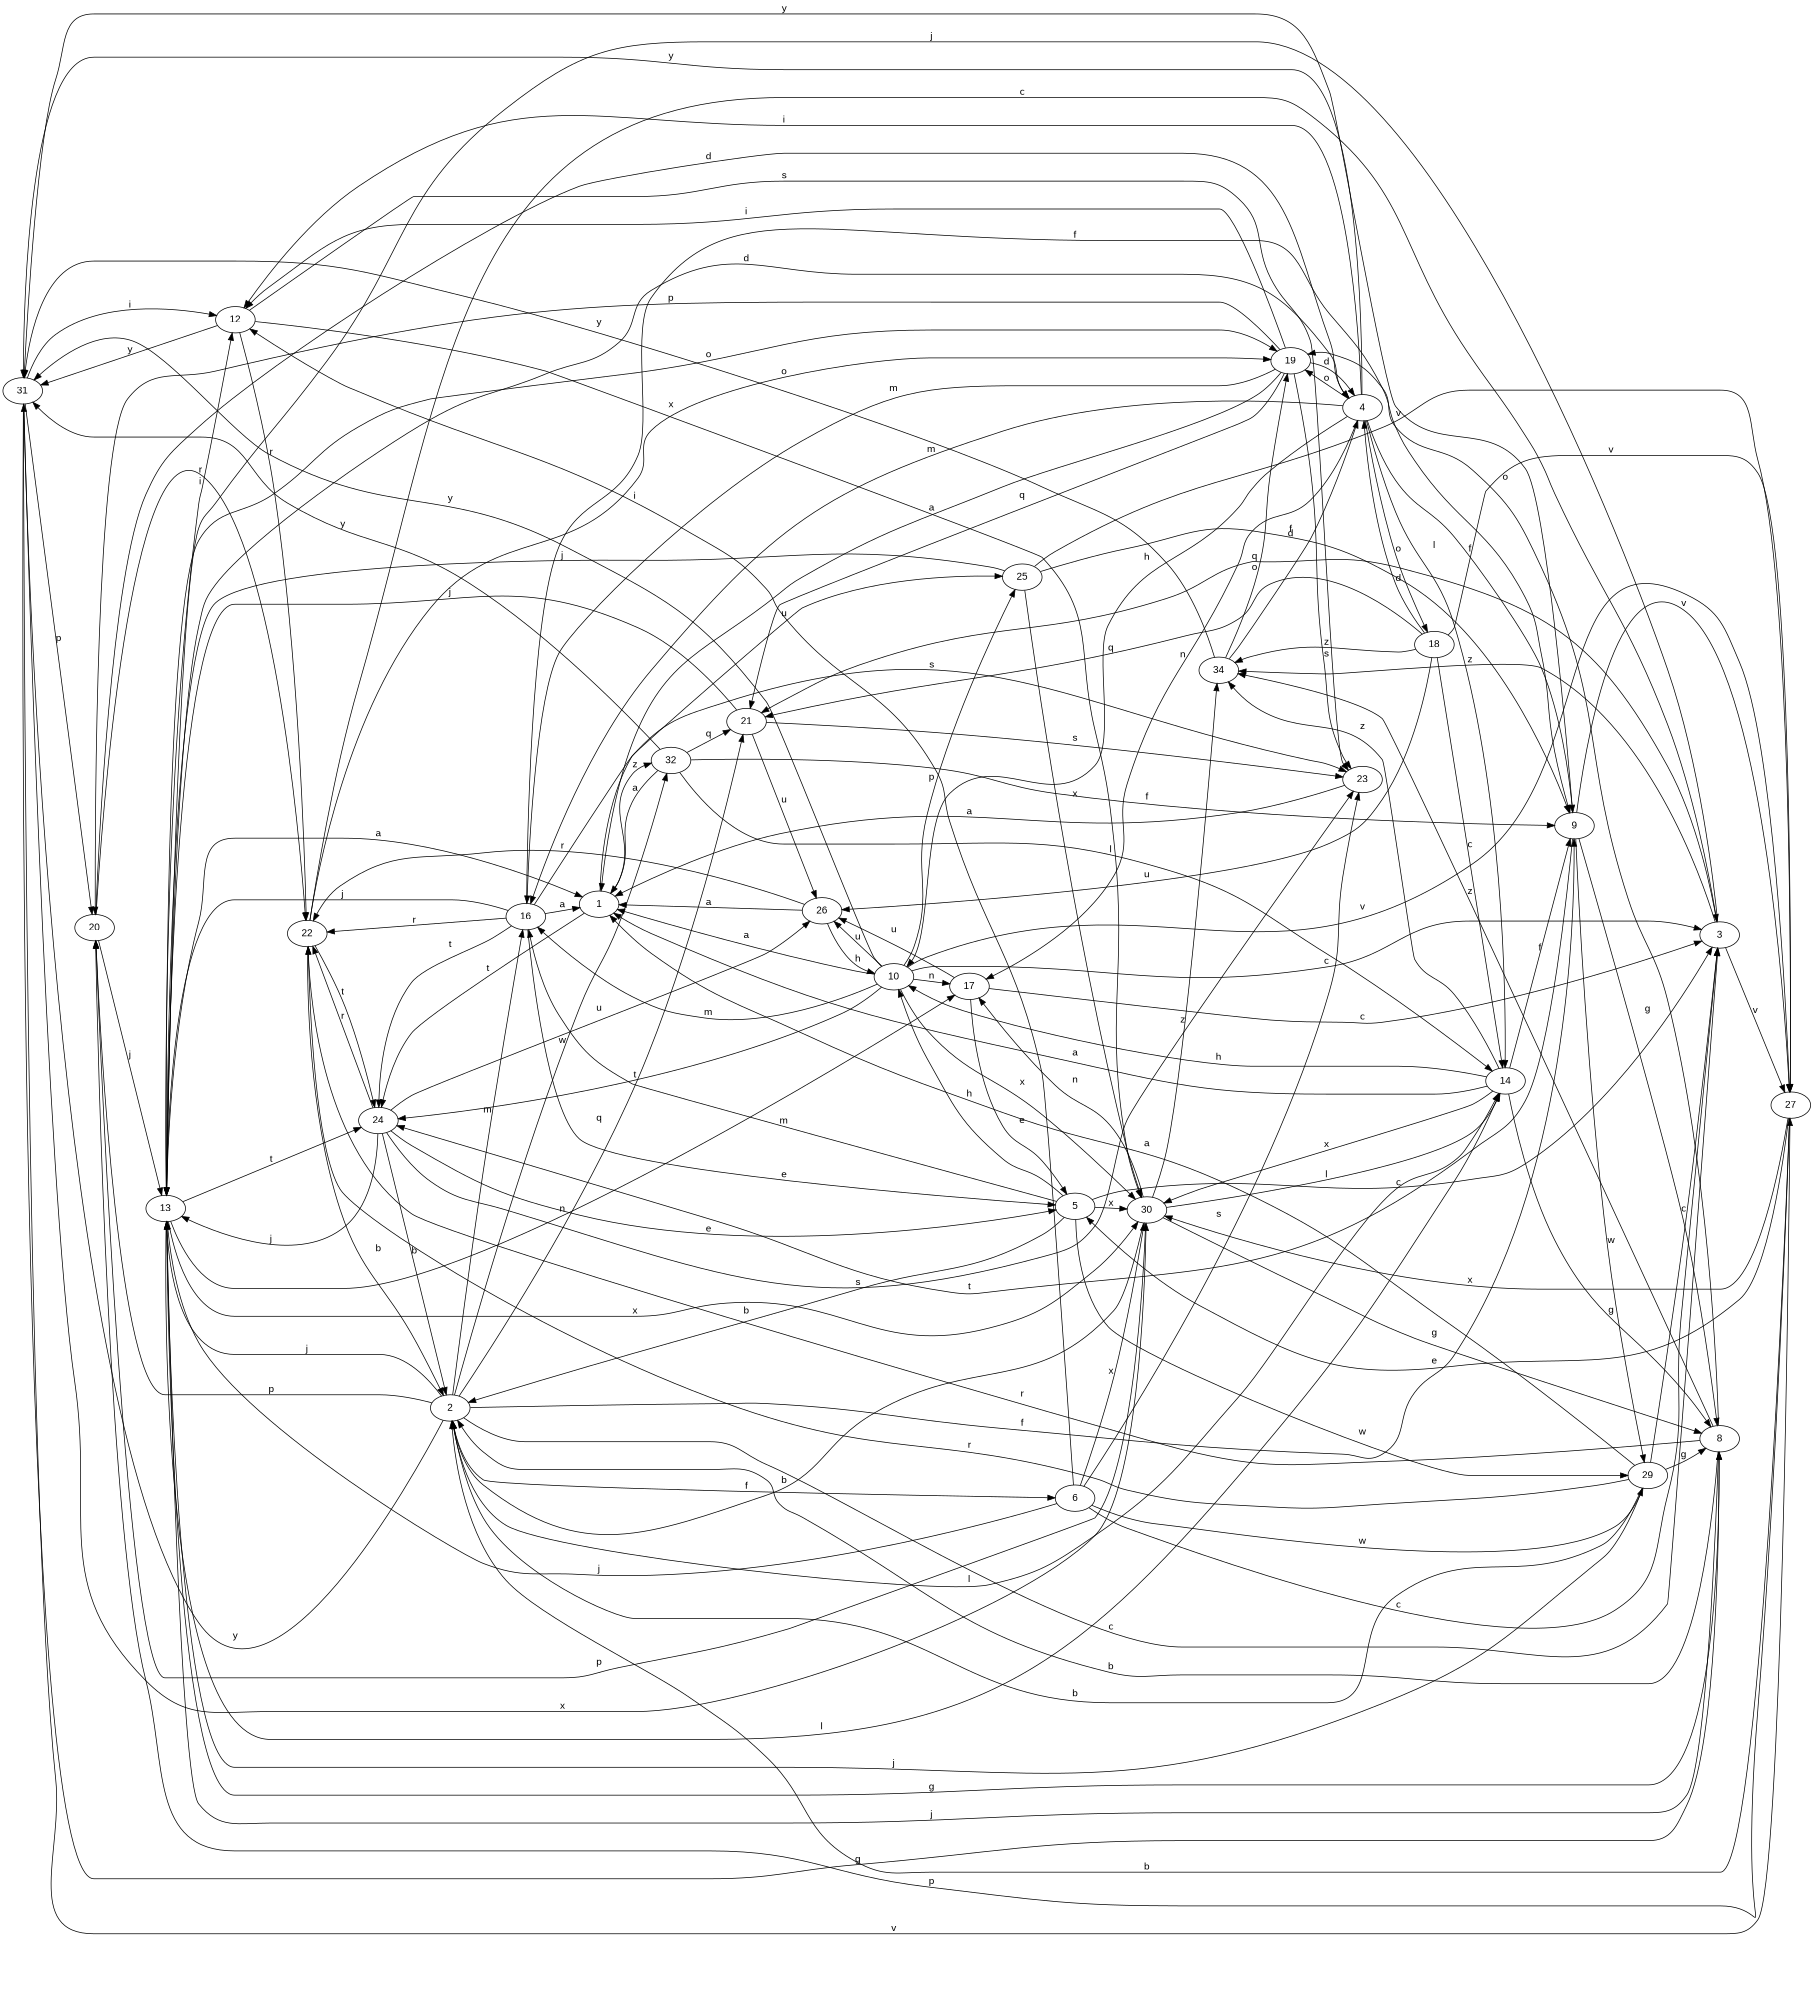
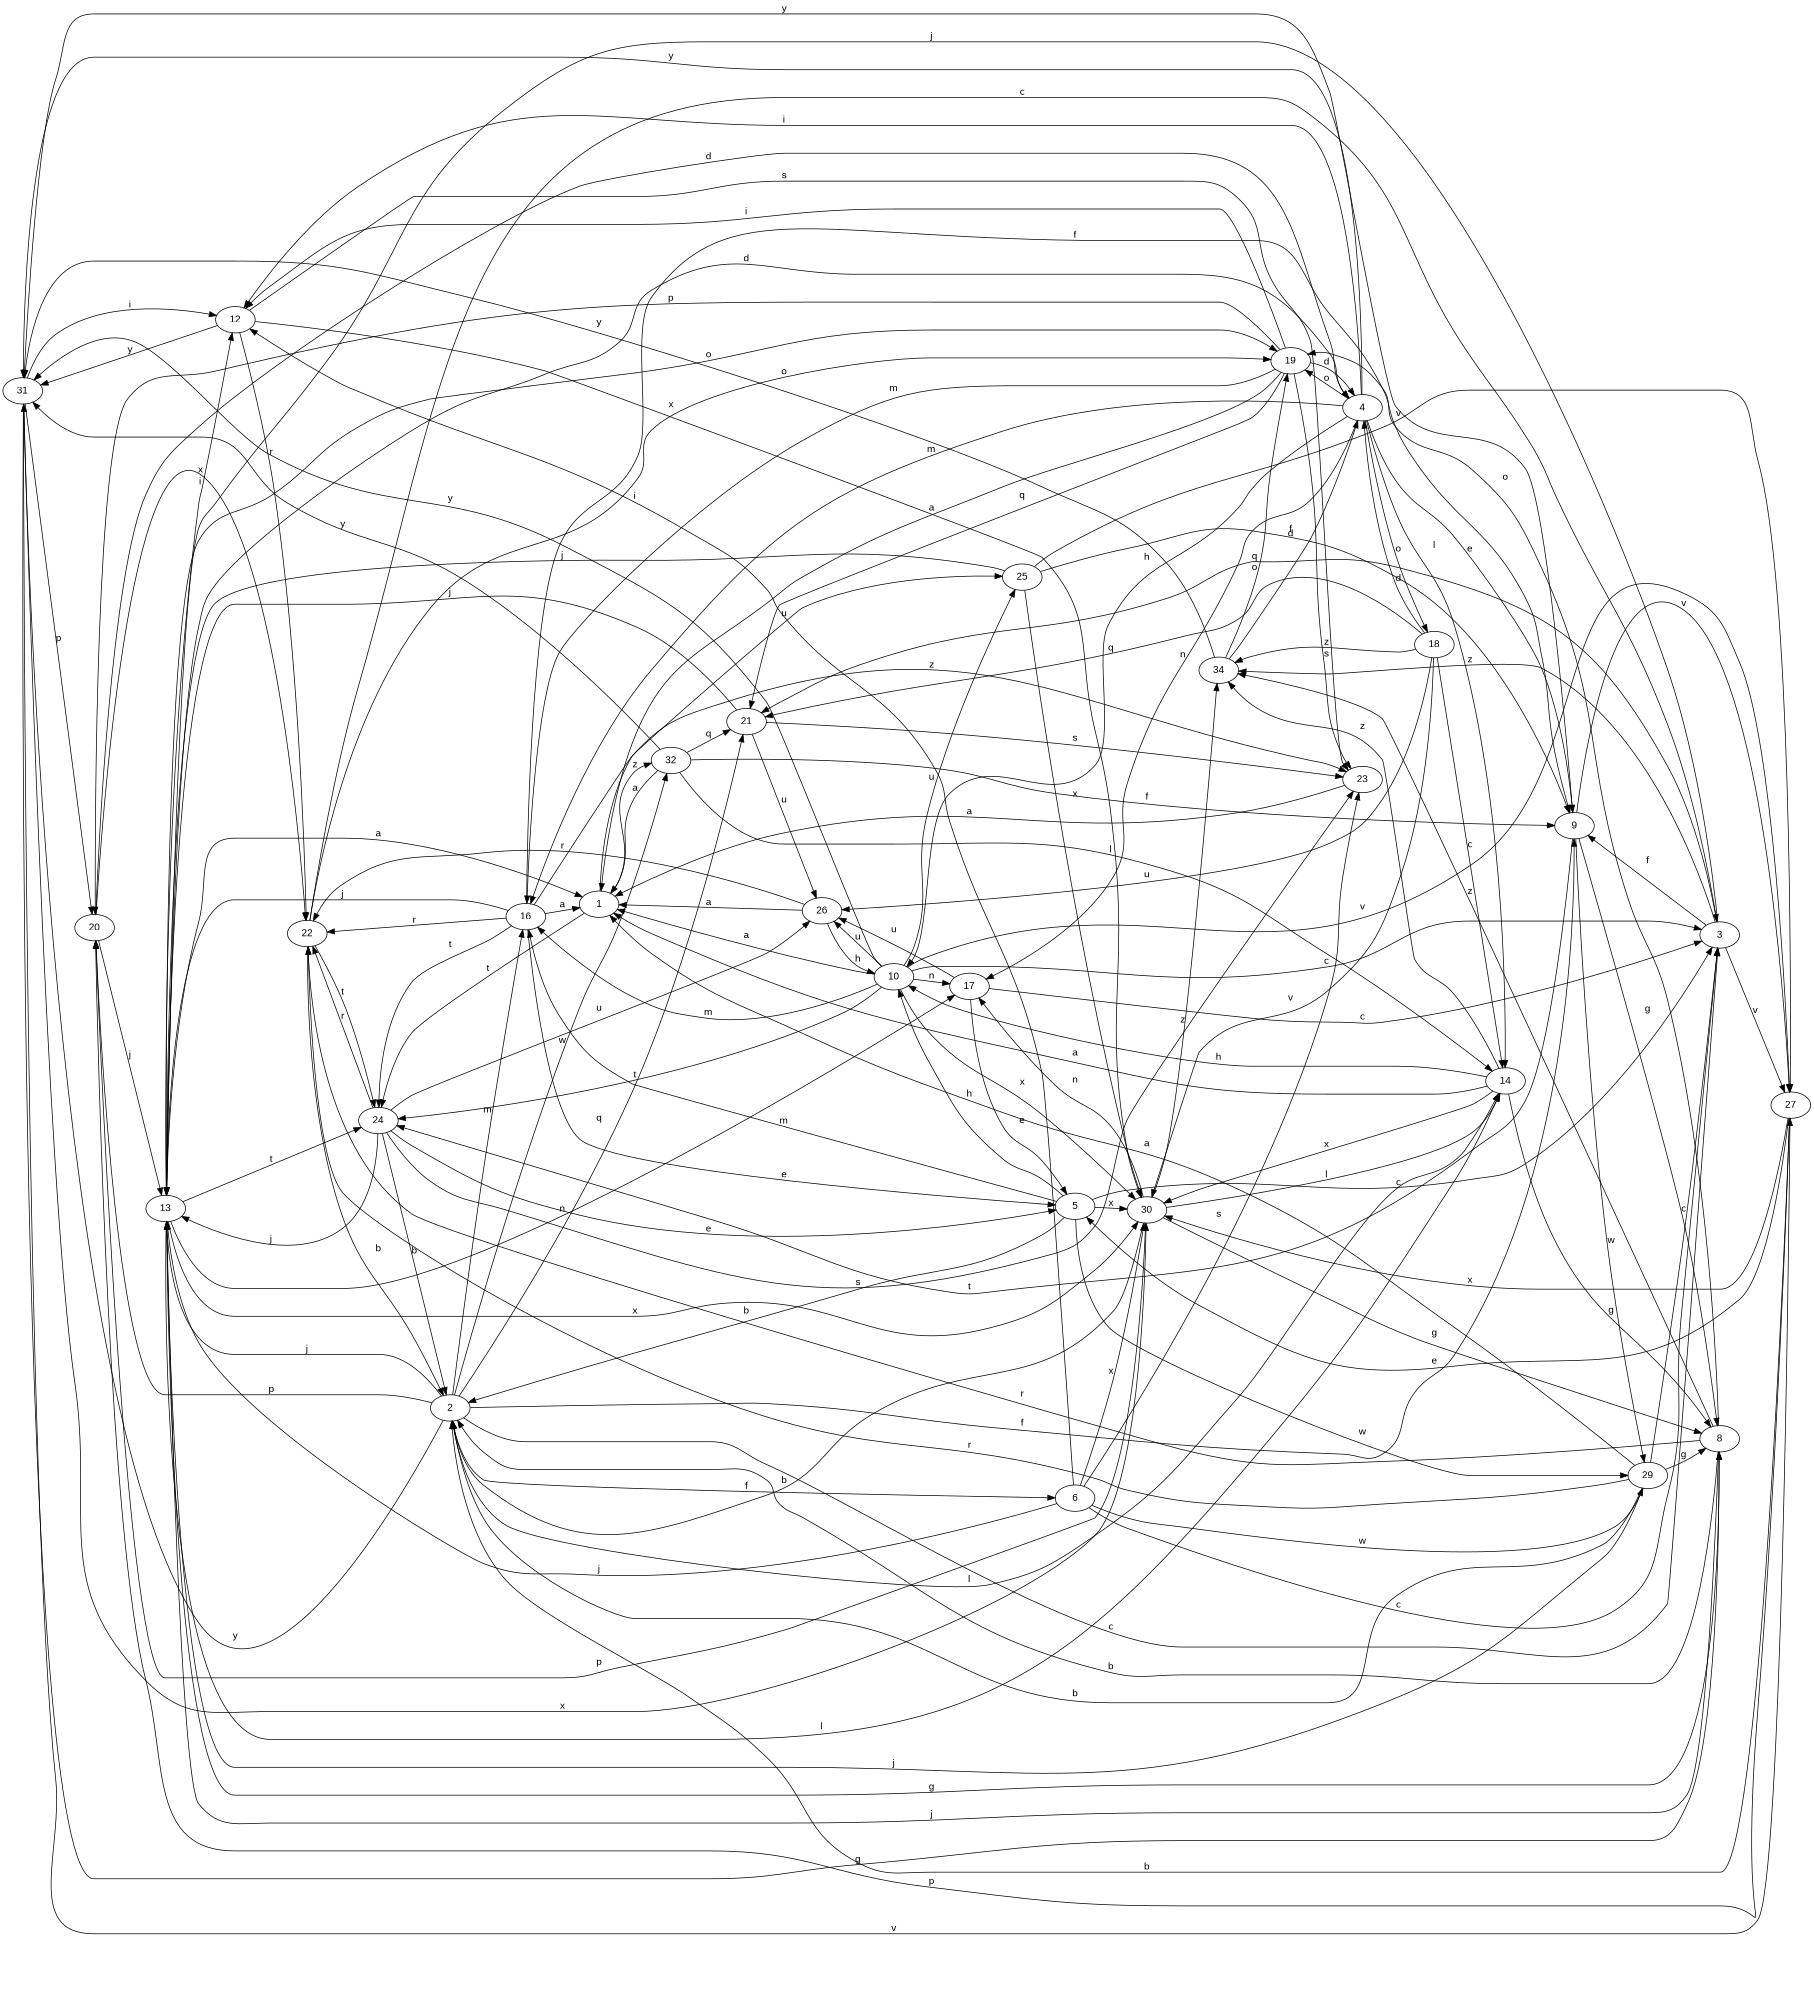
  strict digraph {
    fontname="Liberation Sans"
    rankdir=LR
    node [fontname="Liberation Sans"]
    edge [fontname="Liberation Sans"]
    31
    20
    27
    12
    30
    8
    1
    24
    25
    32
    2
    13
    5
    23
    22
    26
    n17 [label=9]
    14
    21
    3
    6
    16
    34
    29
    4
    17
    19
    10
    18
    31 -> 20 [label=p]
    31 -> 27 [label=v]
    31 -> 12 [label=i]
    31 -> 30 [label=x]
    31 -> 8 [label=g]
    20 -> 13 [label=j]
-   20 -> 22 [label=r]
+   20 -> 22 [label=x]
    20 -> 4 [label=d]
    27 -> 20 [label=p]
    27 -> 30 [label=x]
    27 -> 2 [label=b]
    27 -> 5 [label=e]
    12 -> 31 [label=y]
    12 -> 30 [label=x]
    12 -> 23 [label=s]
    12 -> 22 [label=r]
    30 -> 20 [label=p]
    30 -> 8 [label=g]
    30 -> 2 [label=b]
    30 -> 14 [label=l]
    30 -> 34 [label=z]
    30 -> 17 [label=n]
    8 -> 2 [label=b]
    8 -> 13 [label=j]
    8 -> 22 [label=r]
    8 -> 34 [label=z]
    8 -> 19 [label=o]
    1 -> 24 [label=t]
    1 -> 25 [label=u]
    1 -> 32 [label=z]
    24 -> 2 [label=b]
    24 -> 13 [label=j]
    24 -> 5 [label=e]
    24 -> 23 [label=s]
    24 -> 22 [label=r]
    24 -> 26 [label=u]
    25 -> 27 [label=v]
    25 -> 30 [label=x]
    25 -> 13 [label=j]
    25 -> n17 [label=f]
    32 -> 31 [label=y]
    32 -> 1 [label=a]
    32 -> n17 [label=f]
    32 -> 14 [label=l]
    32 -> 21 [label=q]
    2 -> 31 [label=y]
    2 -> 20 [label=p]
    2 -> 32 [label=w]
    2 -> 13 [label=j]
    2 -> n17 [label=f]
    2 -> 14 [label=l]
    2 -> 21 [label=q]
    2 -> 3 [label=c]
    2 -> 6 [label=f]
    2 -> 16 [label=m]
    13 -> 12 [label=i]
    13 -> 30 [label=x]
    13 -> 8 [label=g]
    13 -> 1 [label=a]
    13 -> 24 [label=t]
    13 -> 14 [label=l]
    13 -> 4 [label=d]
    13 -> 17 [label=n]
    13 -> 19 [label=o]
    5 -> 30 [label=x]
    5 -> 2 [label=b]
    5 -> 3 [label=c]
    5 -> 16 [label=m]
    5 -> 29 [label=w]
    5 -> 10 [label=h]
    23 -> 1 [label=a]
    22 -> 24 [label=t]
    22 -> 2 [label=b]
    22 -> 3 [label=c]
    22 -> 19 [label=o]
    26 -> 1 [label=a]
    26 -> 22 [label=r]
    26 -> 10 [label=h]
    n17 -> 31 [label=y]
    n17 -> 27 [label=v]
    n17 -> 8 [label=g]
    n17 -> 24 [label=t]
    n17 -> 29 [label=w]
    14 -> 30 [label=x]
    14 -> 8 [label=g]
    14 -> 1 [label=a]
    14 -> 34 [label=z]
    14 -> 10 [label=h]
    21 -> 13 [label=j]
    21 -> 23 [label=s]
    21 -> 26 [label=u]
    3 -> 27 [label=v]
    3 -> 13 [label=j]
-   14 -> n17 [label=f]
+   3 -> n17 [label=f]
    3 -> 21 [label=q]
    3 -> 34 [label=z]
    6 -> 12 [label=i]
    6 -> 30 [label=x]
    6 -> 13 [label=j]
    6 -> 23 [label=s]
    6 -> 3 [label=c]
    6 -> 29 [label=w]
    16 -> 1 [label=a]
    16 -> 24 [label=t]
    16 -> 13 [label=j]
    16 -> 5 [label=e]
-   16 -> 23 [label=s]
+   16 -> 23 [label=z]
    16 -> 22 [label=r]
    16 -> n17 [label=f]
    34 -> 31 [label=y]
    34 -> 4 [label=d]
    34 -> 19 [label=o]
    29 -> 8 [label=g]
    29 -> 1 [label=a]
    29 -> 2 [label=b]
    29 -> 13 [label=j]
    29 -> 22 [label=r]
    29 -> 3 [label=c]
    4 -> 31 [label=y]
    4 -> 12 [label=i]
-   4 -> n17 [label=f]
+   4 -> n17 [label=e]
    4 -> 14 [label=l]
    4 -> 16 [label=m]
    4 -> 17 [label=n]
    4 -> 19 [label=o]
    4 -> 10 [label=h]
    4 -> 18 [label=o]
    17 -> 5 [label=e]
    17 -> 26 [label=u]
    17 -> 3 [label=c]
    19 -> 20 [label=p]
    19 -> 12 [label=i]
    19 -> 1 [label=a]
    19 -> 23 [label=s]
    19 -> 21 [label=q]
    19 -> 16 [label=m]
    19 -> 4 [label=d]
    10 -> 31 [label=y]
    10 -> 27 [label=v]
    10 -> 30 [label=x]
    10 -> 1 [label=a]
    10 -> 24 [label=t]
-   10 -> 25 [label=p]
+   10 -> 25 [label=u]
    10 -> 26 [label=u]
    10 -> 3 [label=c]
    10 -> 16 [label=m]
    10 -> 17 [label=n]
-   18 -> 27 [label=v]
+   18 -> 30 [label=v]
    18 -> 26 [label=u]
    18 -> 14 [label=c]
    18 -> 21 [label=q]
    18 -> 34 [label=z]
    18 -> 4 [label=d]
  }
